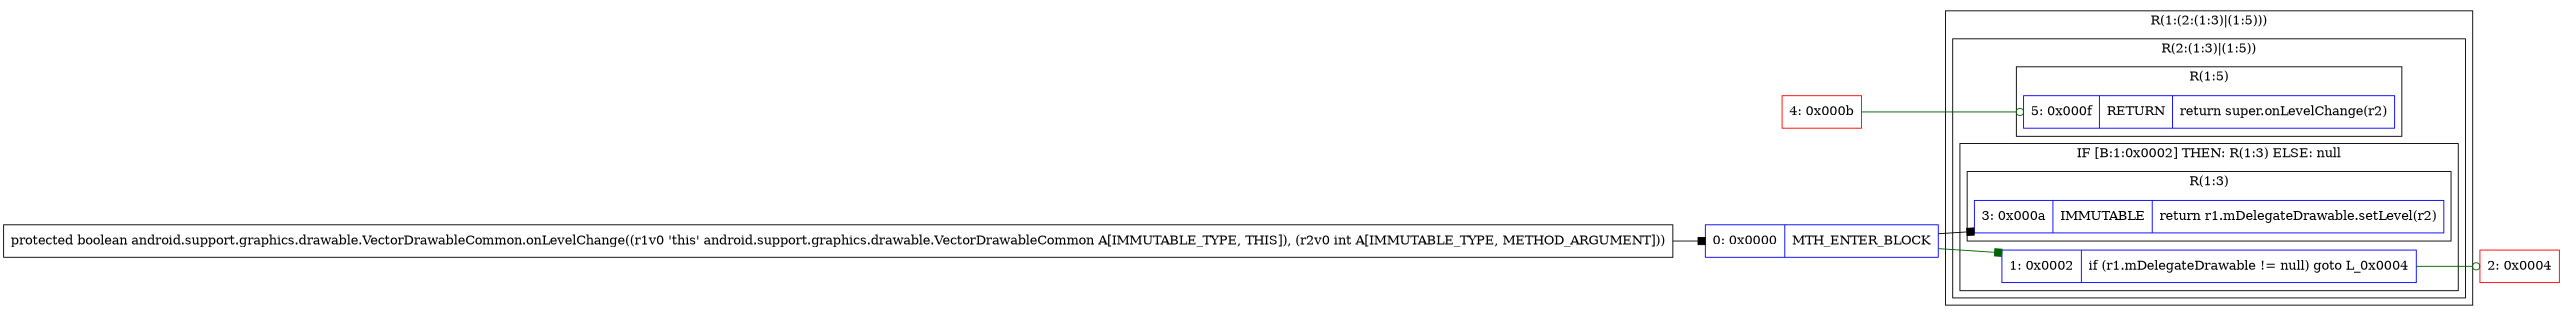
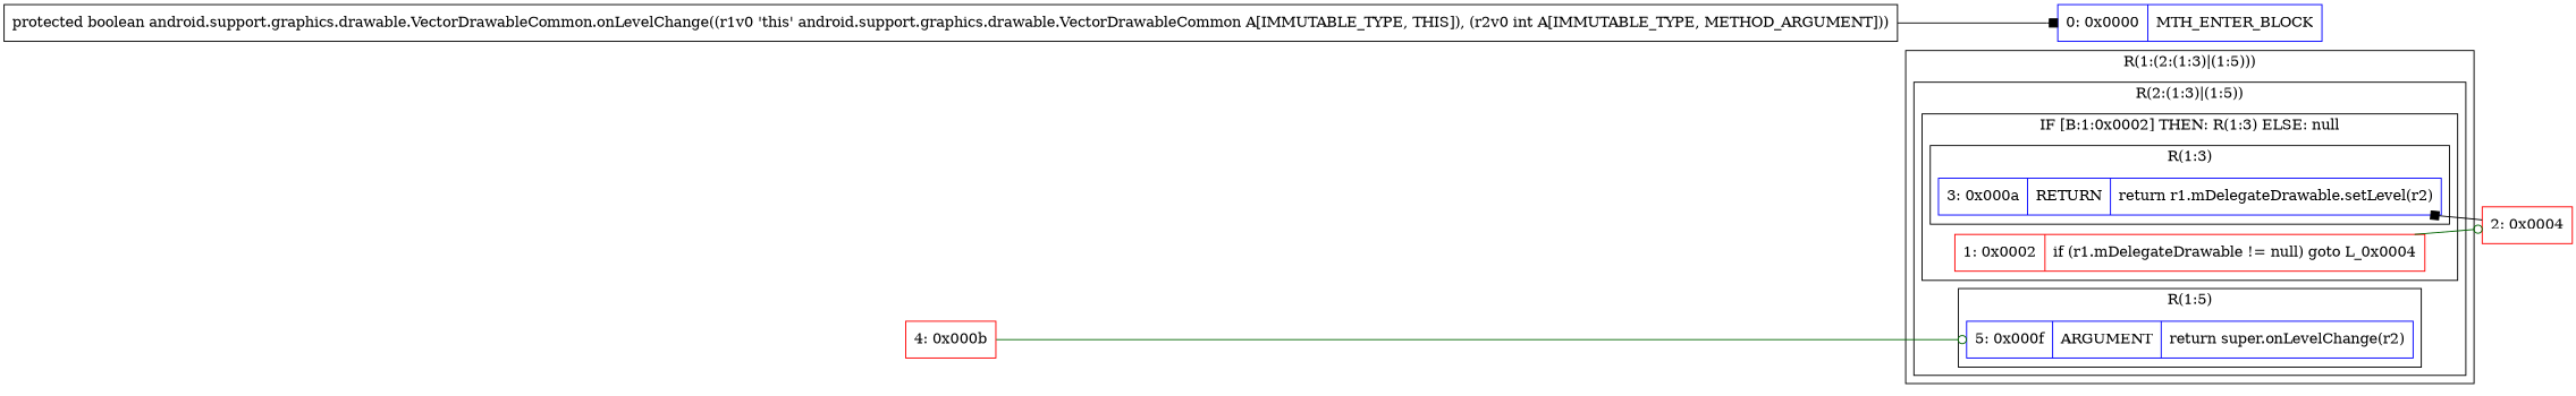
  digraph {
    fontname="DejaVu Serif"
    rankdir=LR
    node [color=blue fontname="DejaVu Serif" shape=record]
    edge [arrowhead=box color=darkgreen fontname="DejaVu Serif"]
-   n1 [label="{3\:\ 0x000a|IMMUTABLE\l|return r1.mDelegateDrawable.setLevel(r2)\l}"]
-   n2 [label="{1\:\ 0x0002|if (r1.mDelegateDrawable != null) goto L_0x0004\l}"]
-   n3 [label="{5\:\ 0x000f|RETURN\l|return super.onLevelChange(r2)\l}"]
+   n1 [label="{3\:\ 0x000a|RETURN\l|return r1.mDelegateDrawable.setLevel(r2)\l}"]
+   n2 [color=red label="{1\:\ 0x0002|if (r1.mDelegateDrawable != null) goto L_0x0004\l}"]
+   n3 [label="{5\:\ 0x000f|ARGUMENT\l|return super.onLevelChange(r2)\l}"]
    n4 [color=red label="{2\:\ 0x0004}"]
    n5 [color=red label="{4\:\ 0x000b}"]
    n6 [label="{0\:\ 0x0000|MTH_ENTER_BLOCK\l}"]
    n7 [label="{protected boolean android.support.graphics.drawable.VectorDrawableCommon.onLevelChange((r1v0 'this' android.support.graphics.drawable.VectorDrawableCommon A[IMMUTABLE_TYPE, THIS]), (r2v0 int A[IMMUTABLE_TYPE, METHOD_ARGUMENT])) }" color=""]
    subgraph cluster_1 {
      label="R(1:(2:(1:3)|(1:5)))"
      subgraph cluster_2 {
        label="R(2:(1:3)|(1:5))"
        subgraph cluster_3 {
          label="IF [B:1:0x0002] THEN: R(1:3) ELSE: null"
          n2
          subgraph cluster_4 {
            label="R(1:3)"
            n1
          }
        }
        subgraph cluster_5 {
          label="R(1:5)"
          n3
        }
      }
    }
    n2 -> n4 [arrowhead=odot]
-   n6 -> n1 [color=black]
+   n4 -> n1 [color=black]
    n5 -> n3 [arrowhead=odot]
-   n6 -> n2
    n7 -> n6 [color=black]
  }
